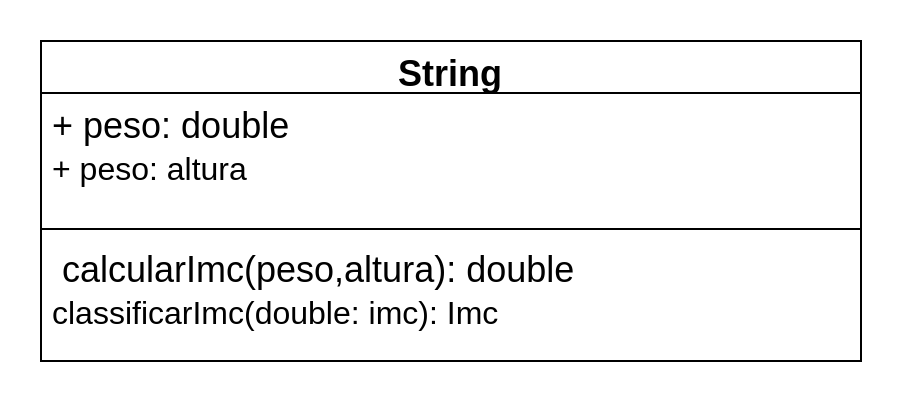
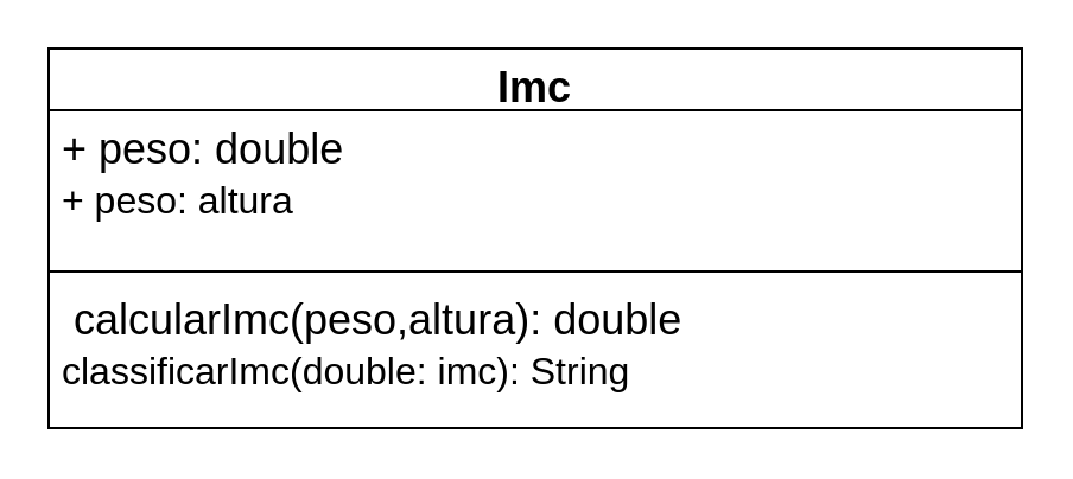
  <mxCell id="0" />
  <mxCell id="1" parent="0" />
- <mxCell id="2" value="&lt;font style=&quot;font-size: 18px;&quot;&gt;String&lt;/font&gt;" style="swimlane;fontStyle=1;align=center;verticalAlign=top;childLayout=stackLayout;horizontal=1;startSize=26;horizontalStack=0;resizeParent=1;resizeParentMax=0;resizeLast=0;collapsible=1;marginBottom=0;whiteSpace=wrap;html=1;" vertex="1" parent="1"><mxGeometry x="20" y="20" width="410" height="160" as="geometry" /></mxCell>
+ <mxCell id="2" value="&lt;font style=&quot;font-size: 18px;&quot;&gt;Imc&lt;/font&gt;" style="swimlane;fontStyle=1;align=center;verticalAlign=top;childLayout=stackLayout;horizontal=1;startSize=26;horizontalStack=0;resizeParent=1;resizeParentMax=0;resizeLast=0;collapsible=1;marginBottom=0;whiteSpace=wrap;html=1;" vertex="1" parent="1"><mxGeometry x="20" y="20" width="410" height="160" as="geometry" /></mxCell>
  <mxCell id="3" value="&lt;font style=&quot;font-size: 18px;&quot;&gt;+ peso: double&lt;/font&gt;&lt;div&gt;&lt;font size=&quot;3&quot;&gt;+ peso: altura&lt;/font&gt;&lt;/div&gt;" style="text;strokeColor=none;fillColor=none;align=left;verticalAlign=top;spacingLeft=4;spacingRight=4;overflow=hidden;rotatable=0;points=[[0,0.5],[1,0.5]];portConstraint=eastwest;whiteSpace=wrap;html=1;" vertex="1" parent="2"><mxGeometry y="26" width="410" height="64" as="geometry" /></mxCell>
  <mxCell id="4" value="" style="line;strokeWidth=1;fillColor=none;align=left;verticalAlign=middle;spacingTop=-1;spacingLeft=3;spacingRight=3;rotatable=0;labelPosition=right;points=[];portConstraint=eastwest;strokeColor=inherit;" vertex="1" parent="2"><mxGeometry y="90" width="410" height="8" as="geometry" /></mxCell>
- <mxCell id="5" value="&lt;font style=&quot;font-size: 18px;&quot;&gt;&amp;nbsp;calcularImc(peso,altura): double&lt;/font&gt;&lt;div&gt;&lt;font size=&quot;3&quot;&gt;classificarImc(double: imc): Imc&lt;/font&gt;&lt;/div&gt;" style="text;strokeColor=none;fillColor=none;align=left;verticalAlign=top;spacingLeft=4;spacingRight=4;overflow=hidden;rotatable=0;points=[[0,0.5],[1,0.5]];portConstraint=eastwest;whiteSpace=wrap;html=1;" vertex="1" parent="2"><mxGeometry y="98" width="410" height="62" as="geometry" /></mxCell>
+ <mxCell id="5" value="&lt;font style=&quot;font-size: 18px;&quot;&gt;&amp;nbsp;calcularImc(peso,altura): double&lt;/font&gt;&lt;div&gt;&lt;font size=&quot;3&quot;&gt;classificarImc(double: imc): String&lt;/font&gt;&lt;/div&gt;" style="text;strokeColor=none;fillColor=none;align=left;verticalAlign=top;spacingLeft=4;spacingRight=4;overflow=hidden;rotatable=0;points=[[0,0.5],[1,0.5]];portConstraint=eastwest;whiteSpace=wrap;html=1;" vertex="1" parent="2"><mxGeometry y="98" width="410" height="62" as="geometry" /></mxCell>
